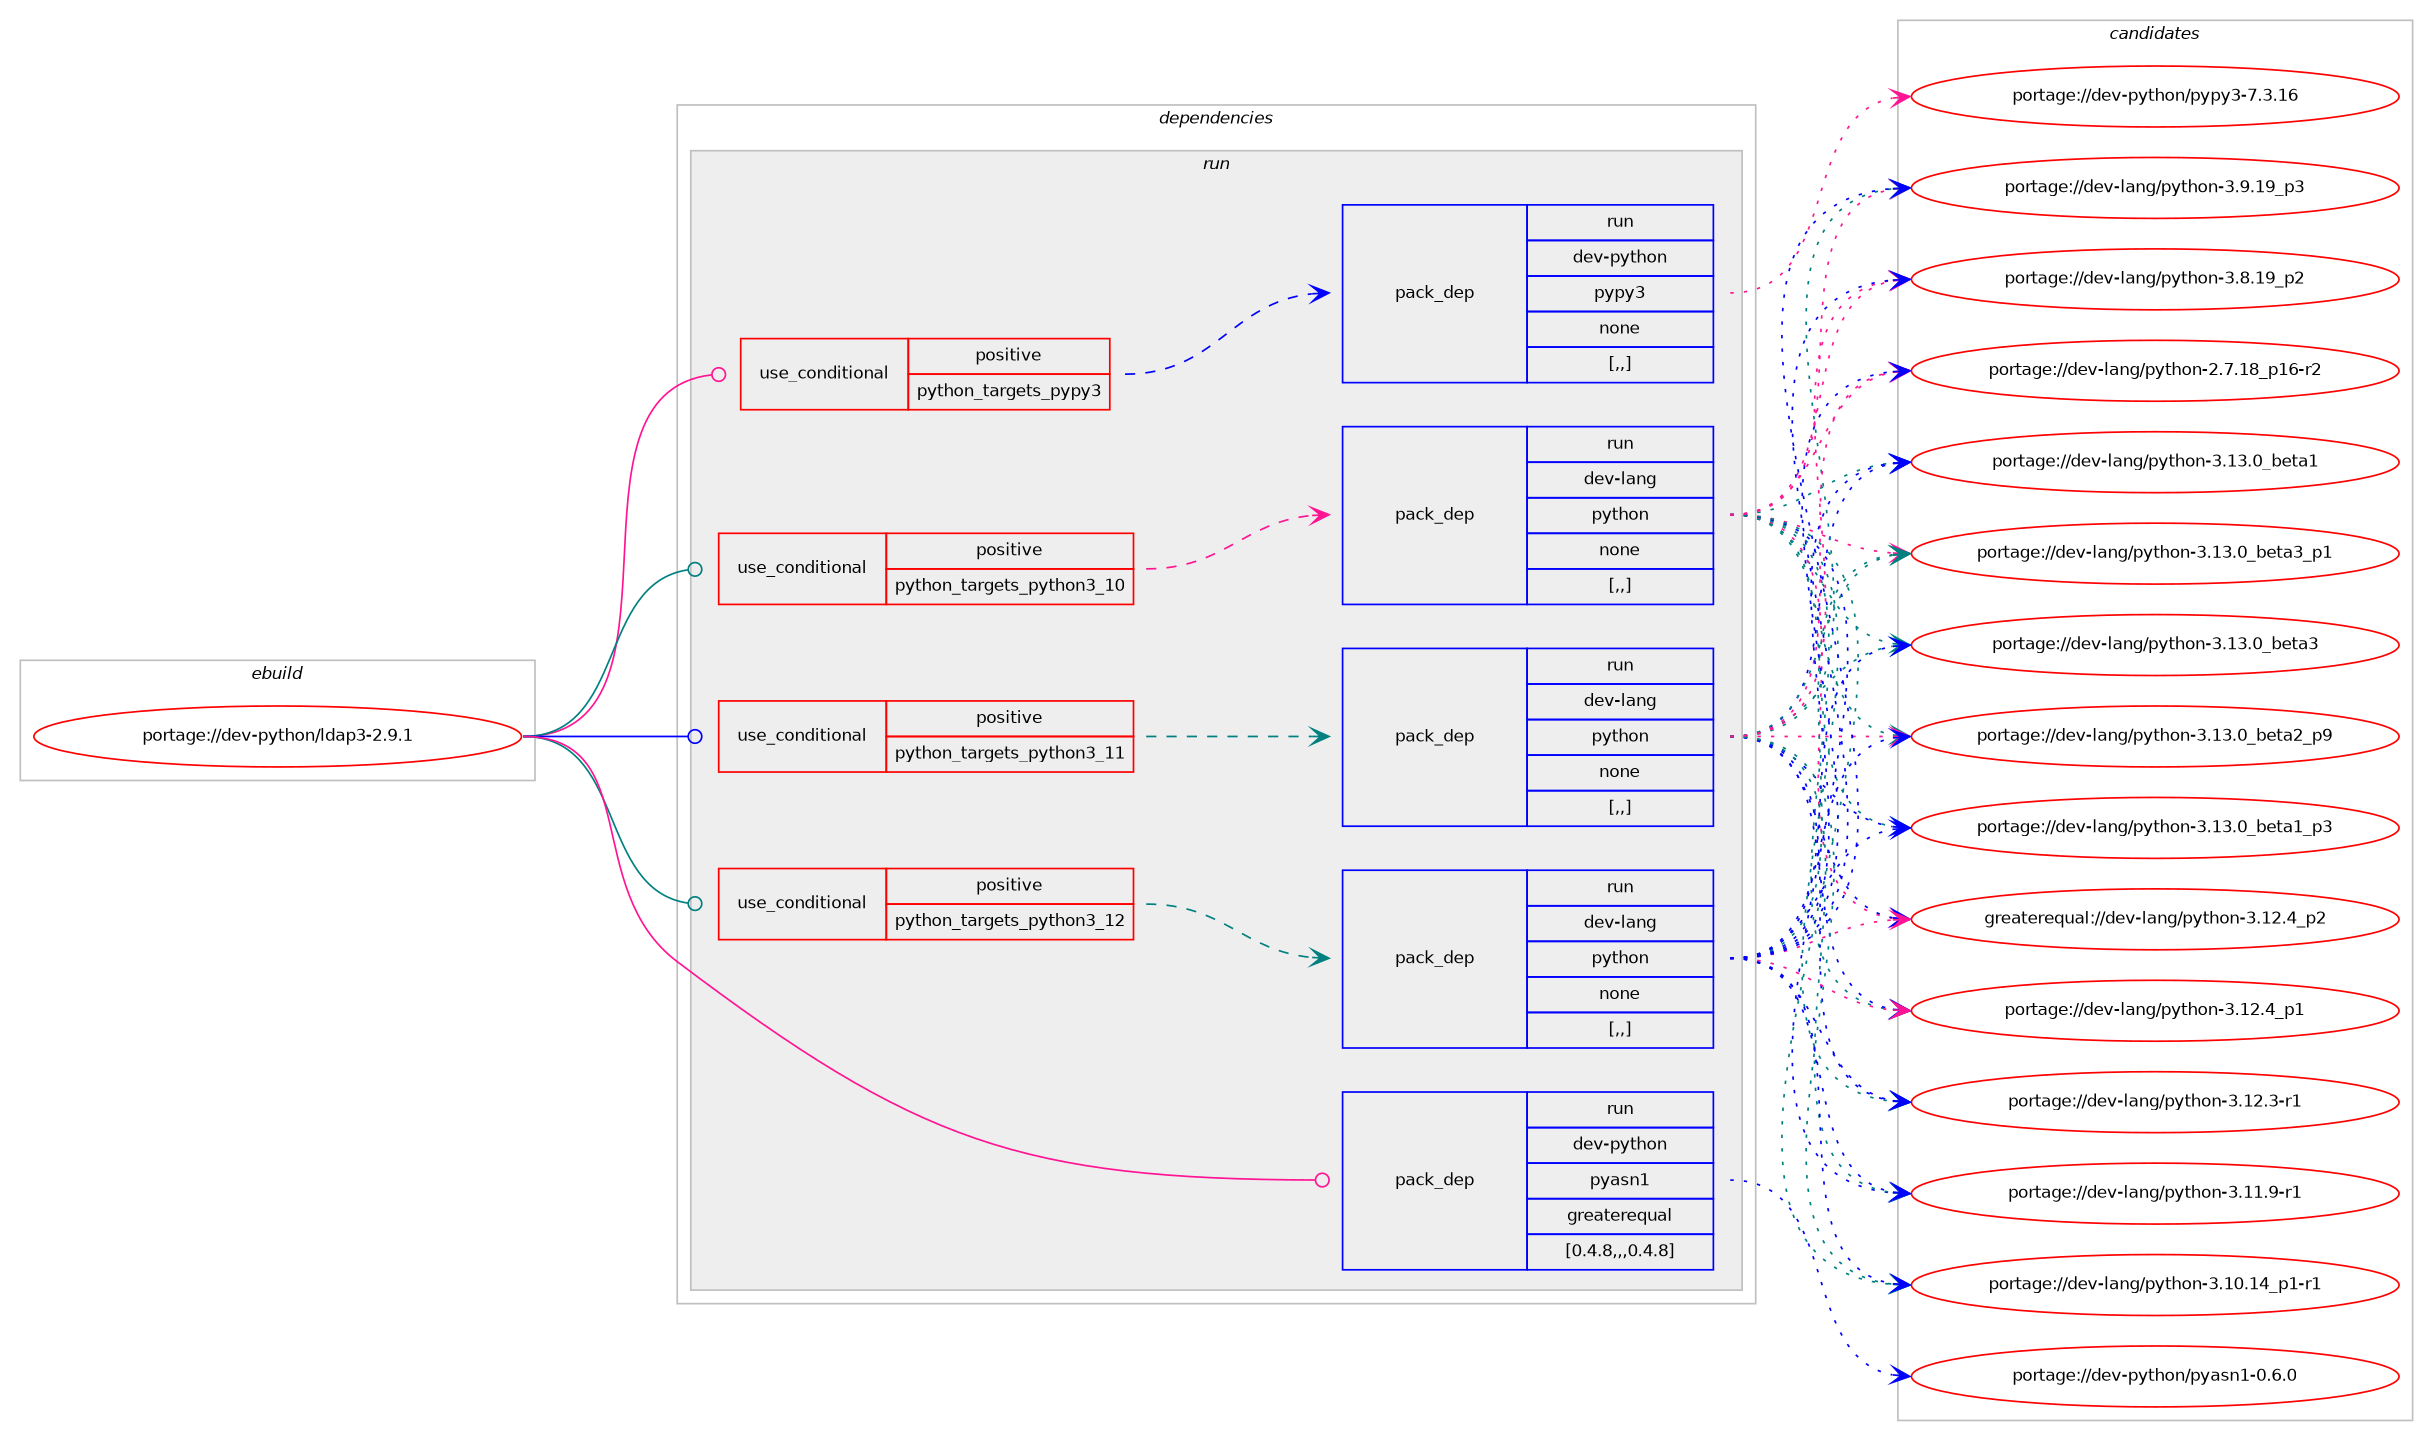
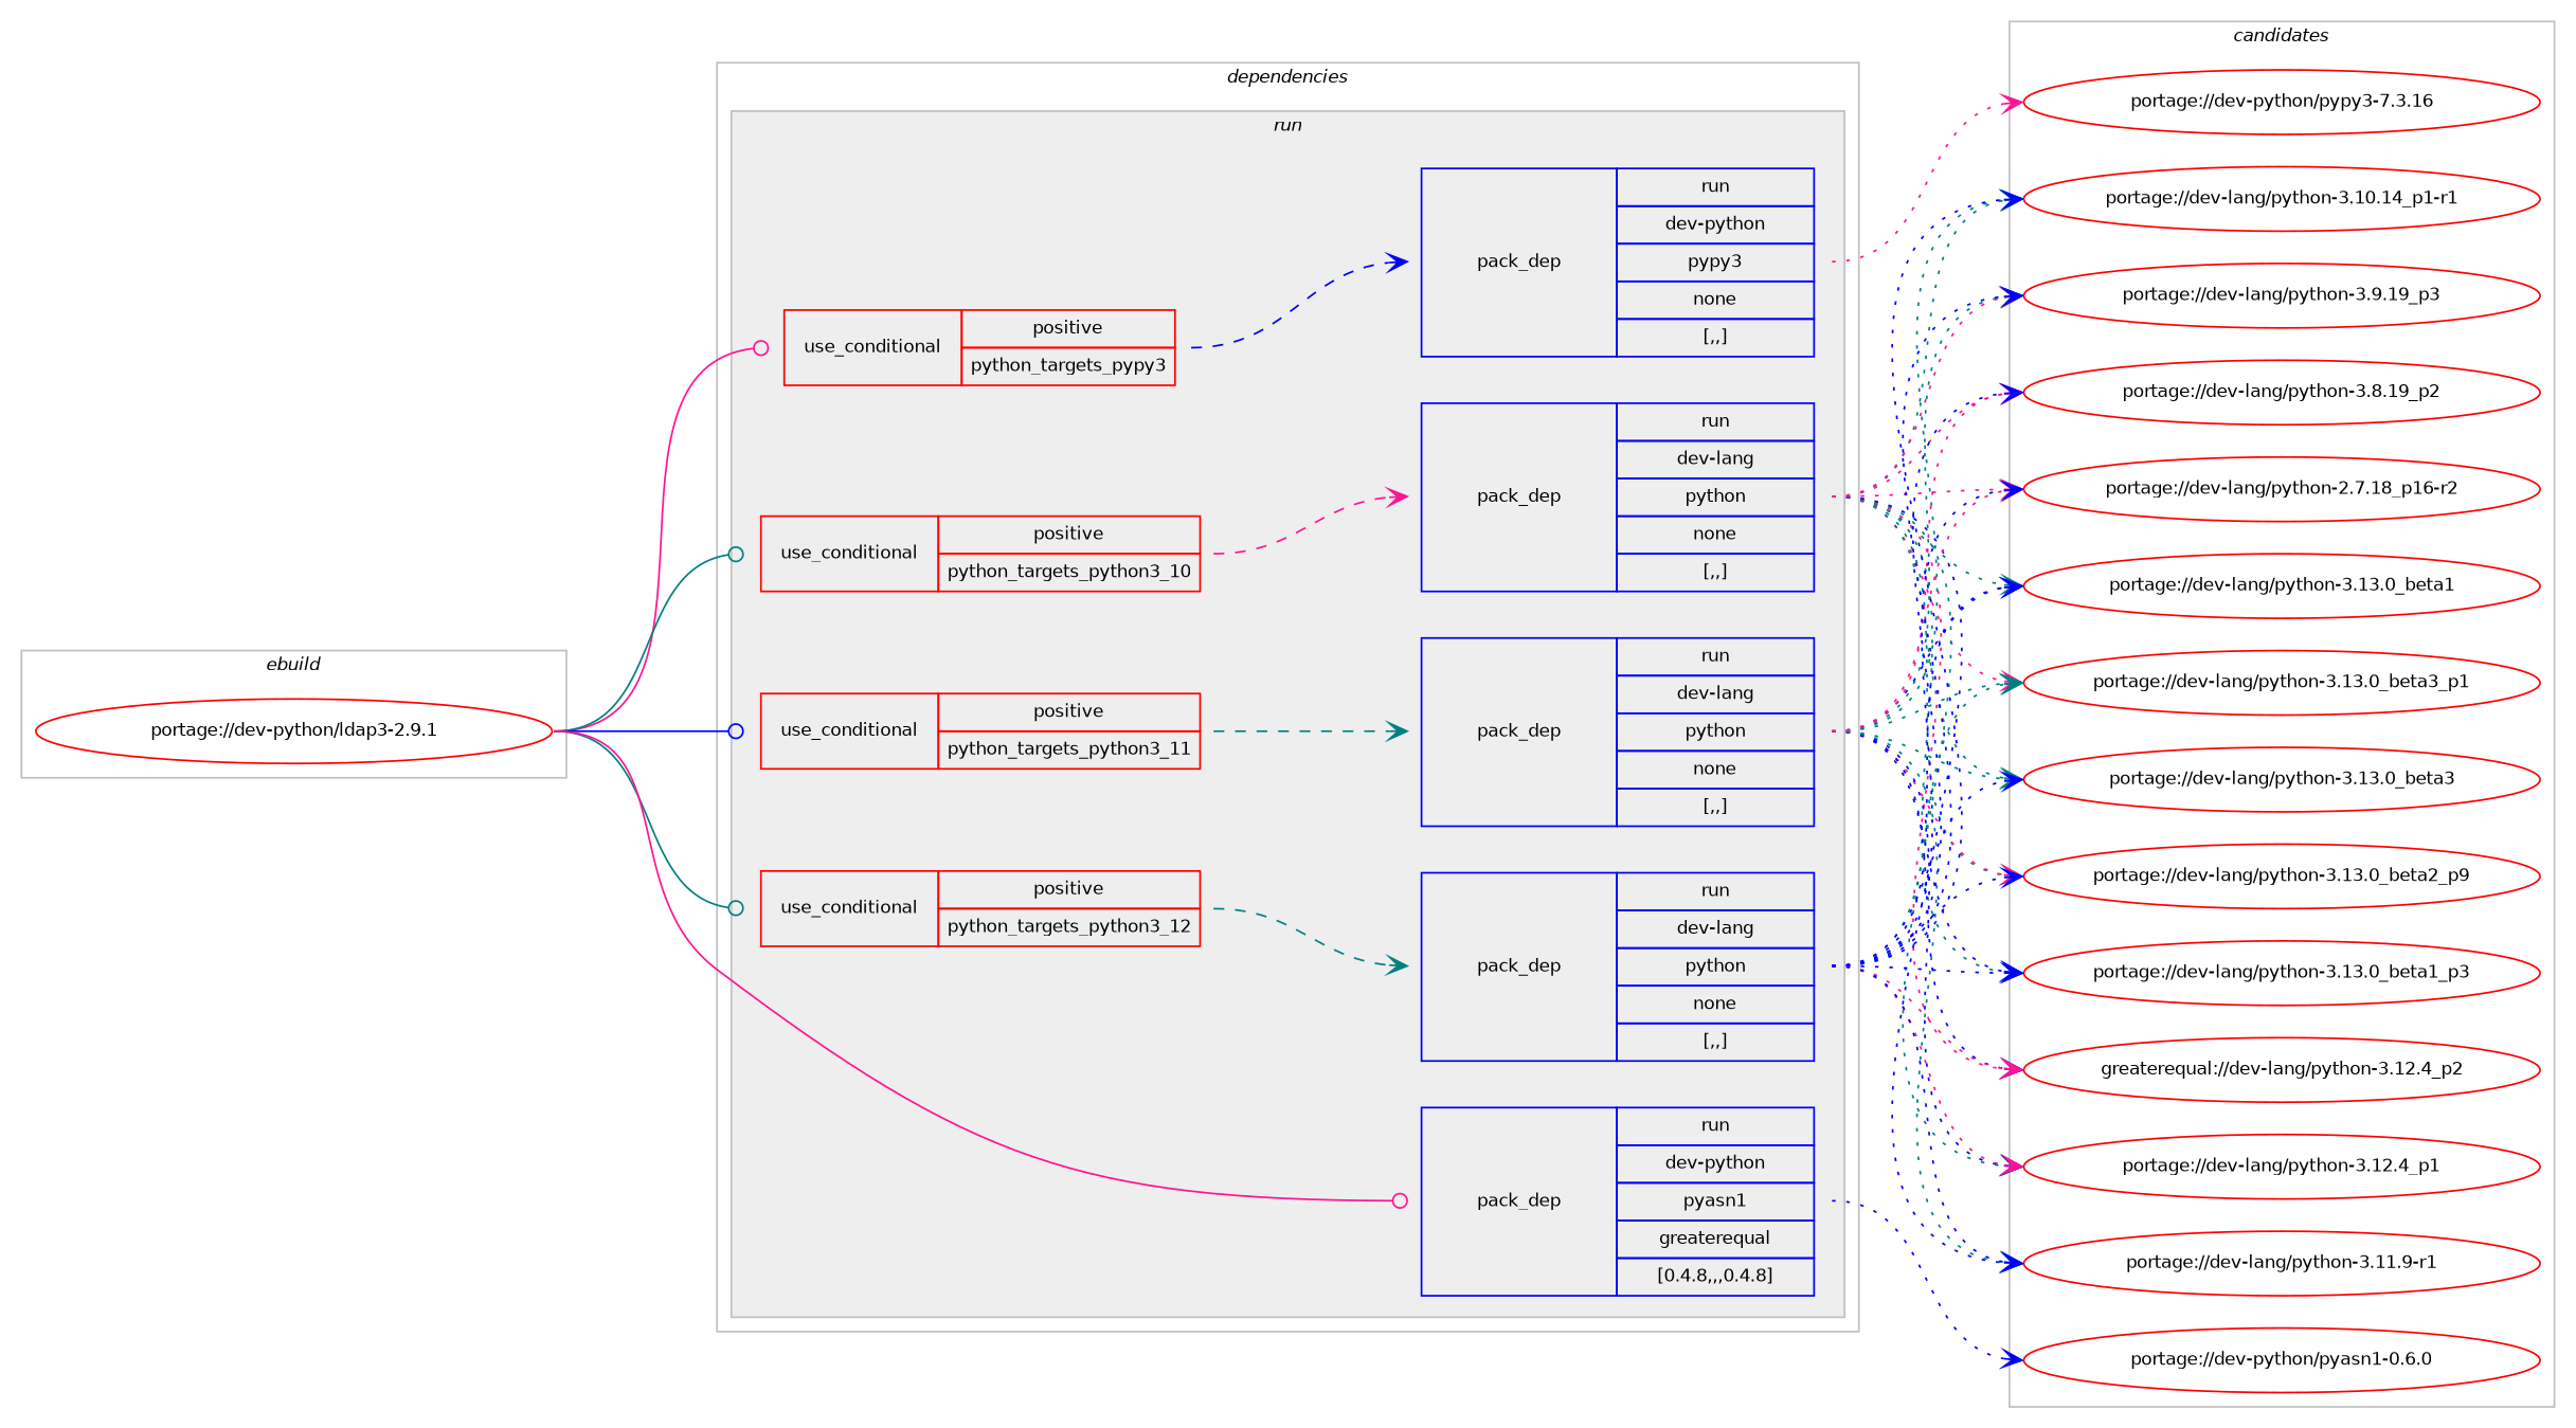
  digraph {
    compound=true
    concentrate=true
    fontname=Helvetica
    fontsize=10
    newrank=true
    rankdir=LR
    ranksep=1.5
    node [color=red fontname=Helvetica fontsize=10]
    edge [arrowhead=vee color=blue headport=w style=dotted tailport=e weight=100]
    n1 [label="portage://dev-python/ldap3-2.9.1" width=4]
    n2 [color=blue label=<<TABLE BORDER="0" CELLBORDER="1" CELLSPACING="0" CELLPADDING="4" WIDTH="220"><TR><TD ROWSPAN="6" CELLPADDING="30">pack_dep</TD></TR><TR><TD WIDTH="110">run</TD></TR><TR><TD>dev-python</TD></TR><TR><TD>pypy3</TD></TR><TR><TD>none</TD></TR><TR><TD>[,,]</TD></TR></TABLE>> shape=none]
    n3 [label=<<TABLE BORDER="0" CELLBORDER="1" CELLSPACING="0" CELLPADDING="4"><TR><TD ROWSPAN="3" CELLPADDING="10">use_conditional</TD></TR><TR><TD>positive</TD></TR><TR><TD>python_targets_pypy3</TD></TR></TABLE>> shape=none]
    n4 [color=blue label=<<TABLE BORDER="0" CELLBORDER="1" CELLSPACING="0" CELLPADDING="4" WIDTH="220"><TR><TD ROWSPAN="6" CELLPADDING="30">pack_dep</TD></TR><TR><TD WIDTH="110">run</TD></TR><TR><TD>dev-lang</TD></TR><TR><TD>python</TD></TR><TR><TD>none</TD></TR><TR><TD>[,,]</TD></TR></TABLE>> shape=none]
    n5 [label=<<TABLE BORDER="0" CELLBORDER="1" CELLSPACING="0" CELLPADDING="4"><TR><TD ROWSPAN="3" CELLPADDING="10">use_conditional</TD></TR><TR><TD>positive</TD></TR><TR><TD>python_targets_python3_10</TD></TR></TABLE>> shape=none]
    n6 [color=blue label=<<TABLE BORDER="0" CELLBORDER="1" CELLSPACING="0" CELLPADDING="4" WIDTH="220"><TR><TD ROWSPAN="6" CELLPADDING="30">pack_dep</TD></TR><TR><TD WIDTH="110">run</TD></TR><TR><TD>dev-lang</TD></TR><TR><TD>python</TD></TR><TR><TD>none</TD></TR><TR><TD>[,,]</TD></TR></TABLE>> shape=none]
    n7 [label=<<TABLE BORDER="0" CELLBORDER="1" CELLSPACING="0" CELLPADDING="4"><TR><TD ROWSPAN="3" CELLPADDING="10">use_conditional</TD></TR><TR><TD>positive</TD></TR><TR><TD>python_targets_python3_11</TD></TR></TABLE>> shape=none]
    n8 [color=blue label=<<TABLE BORDER="0" CELLBORDER="1" CELLSPACING="0" CELLPADDING="4" WIDTH="220"><TR><TD ROWSPAN="6" CELLPADDING="30">pack_dep</TD></TR><TR><TD WIDTH="110">run</TD></TR><TR><TD>dev-lang</TD></TR><TR><TD>python</TD></TR><TR><TD>none</TD></TR><TR><TD>[,,]</TD></TR></TABLE>> shape=none]
    n9 [label=<<TABLE BORDER="0" CELLBORDER="1" CELLSPACING="0" CELLPADDING="4"><TR><TD ROWSPAN="3" CELLPADDING="10">use_conditional</TD></TR><TR><TD>positive</TD></TR><TR><TD>python_targets_python3_12</TD></TR></TABLE>> shape=none]
    n10 [color=blue label=<<TABLE BORDER="0" CELLBORDER="1" CELLSPACING="0" CELLPADDING="4" WIDTH="220"><TR><TD ROWSPAN="6" CELLPADDING="30">pack_dep</TD></TR><TR><TD WIDTH="110">run</TD></TR><TR><TD>dev-python</TD></TR><TR><TD>pyasn1</TD></TR><TR><TD>greaterequal</TD></TR><TR><TD>[0.4.8,,,0.4.8]</TD></TR></TABLE>> shape=none]
    n11 [label="portage://dev-python/pypy3-7.3.16" width=4]
    n12 [label="portage://dev-lang/python-3.13.0_beta1" width=4]
    n13 [label="portage://dev-lang/python-3.13.0_beta3_p1" width=4]
    n14 [label="portage://dev-lang/python-3.13.0_beta3" width=4]
    n15 [label="portage://dev-lang/python-3.13.0_beta2_p9" width=4]
    n16 [label="portage://dev-lang/python-3.13.0_beta1_p3" width=4]
    n17 [label="greaterequal://dev-lang/python-3.12.4_p2" width=4]
    n18 [label="portage://dev-lang/python-3.12.4_p1" width=4]
-   n19 [label="portage://dev-lang/python-3.12.3-r1" width=4]
    n20 [label="portage://dev-lang/python-3.11.9-r1" width=4]
    n21 [label="portage://dev-lang/python-3.10.14_p1-r1" width=4]
    n22 [label="portage://dev-lang/python-3.9.19_p3" width=4]
    n23 [label="portage://dev-lang/python-3.8.19_p2" width=4]
    n24 [label="portage://dev-lang/python-2.7.18_p16-r2" width=4]
    n25 [label="portage://dev-python/pyasn1-0.6.0" width=4]
    subgraph cluster_1 {
      color=gray
      label=<<i>ebuild</i>>
      n1
    }
    subgraph cluster_2 {
      color=gray
      label=<<i>dependencies</i>>
      subgraph cluster_3 {
        color=gray
        fillcolor="#eeeeee"
        label=<<i>compile</i>>
        style=filled
      }
      subgraph cluster_4 {
        color=gray
        fillcolor="#eeeeee"
        label=<<i>compile and run</i>>
        style=filled
      }
      subgraph cluster_5 {
        color=gray
        fillcolor="#eeeeee"
        label=<<i>run</i>>
        style=filled
        subgraph sub_6 {
          color=gray
          fillcolor="#eeeeee"
          label=<<i>run</i>>
          style=filled
          n3
          subgraph sub_7 {
            color=gray
            fillcolor="#eeeeee"
            label=<<i>run</i>>
            style=filled
            n2
          }
        }
        subgraph sub_8 {
          color=gray
          fillcolor="#eeeeee"
          label=<<i>run</i>>
          style=filled
          n5
          subgraph sub_9 {
            color=gray
            fillcolor="#eeeeee"
            label=<<i>run</i>>
            style=filled
            n4
          }
        }
        subgraph sub_10 {
          color=gray
          fillcolor="#eeeeee"
          label=<<i>run</i>>
          style=filled
          n7
          subgraph sub_11 {
            color=gray
            fillcolor="#eeeeee"
            label=<<i>run</i>>
            style=filled
            n6
          }
        }
        subgraph sub_12 {
          color=gray
          fillcolor="#eeeeee"
          label=<<i>run</i>>
          style=filled
          n9
          subgraph sub_13 {
            color=gray
            fillcolor="#eeeeee"
            label=<<i>run</i>>
            style=filled
            n8
          }
        }
        subgraph sub_14 {
          color=gray
          fillcolor="#eeeeee"
          label=<<i>run</i>>
          style=filled
          n10
        }
      }
    }
    subgraph cluster_15 {
      color=gray
      label=<<i>candidates</i>>
      rank=same
      subgraph sub_16 {
        color=black
        label=<<i>candidates</i>>
        nodesep=1
        rank=same
        n11
      }
      subgraph sub_17 {
        color=black
        label=<<i>candidates</i>>
        nodesep=1
        rank=same
        n12
        n13
        n14
        n15
        n16
        n17
        n18
-       n19
        n20
        n21
        n22
        n23
        n24
      }
      subgraph sub_18 {
        color=black
        label=<<i>candidates</i>>
        nodesep=1
        rank=same
        n12
        n13
        n14
        n15
        n16
        n17
        n18
-       n19
        n20
        n21
        n22
        n23
        n24
      }
      subgraph sub_19 {
        color=black
        label=<<i>candidates</i>>
        nodesep=1
        rank=same
        n12
        n13
        n14
        n15
        n16
        n17
        n18
-       n19
        n20
        n21
        n22
        n23
        n24
      }
      subgraph sub_20 {
        color=black
        label=<<i>candidates</i>>
        nodesep=1
        rank=same
        n25
      }
    }
    n1 -> n3 [arrowhead=odot color=deeppink style=solid weight=20]
    n1 -> n5 [arrowhead=odot color=teal style=solid weight=20]
    n1 -> n7 [arrowhead=odot style=solid weight=20]
    n1 -> n9 [arrowhead=odot color=teal style=solid weight=20]
    n1 -> n10 [arrowhead=odot color=deeppink style=solid weight=20]
    n2 -> n11 [color=deeppink]
    n3 -> n2 [style=dashed weight=20]
    n4 -> n12 [color=teal]
    n4 -> n13 [color=deeppink]
    n4 -> n14 [color=teal]
    n4 -> n15 [color=teal]
    n4 -> n16 [color=teal]
    n4 -> n17 [color=deeppink]
    n4 -> n18 [color=teal]
-   n4 -> n19 [color=teal]
    n4 -> n20
    n4 -> n21 [color=teal]
    n4 -> n22 [color=deeppink]
    n4 -> n23 [color=deeppink]
    n4 -> n24 [color=deeppink]
    n5 -> n4 [color=deeppink style=dashed weight=20]
    n6 -> n12
    n6 -> n13 [color=teal]
    n6 -> n14 [color=teal]
    n6 -> n15 [color=deeppink]
    n6 -> n16
    n6 -> n17
    n6 -> n18
-   n6 -> n19
    n6 -> n20 [color=teal]
    n6 -> n21 [color=teal]
    n6 -> n22 [color=teal]
    n6 -> n23 [color=deeppink]
    n6 -> n24 [color=deeppink]
    n7 -> n6 [color=teal style=dashed weight=20]
    n8 -> n12
    n8 -> n13 [color=teal]
    n8 -> n14
    n8 -> n15
    n8 -> n16
    n8 -> n17 [color=deeppink]
    n8 -> n18 [color=deeppink]
-   n8 -> n19
    n8 -> n20
    n8 -> n21
    n8 -> n22
    n8 -> n23
    n8 -> n24
    n9 -> n8 [color=teal style=dashed weight=20]
    n10 -> n25
  }
